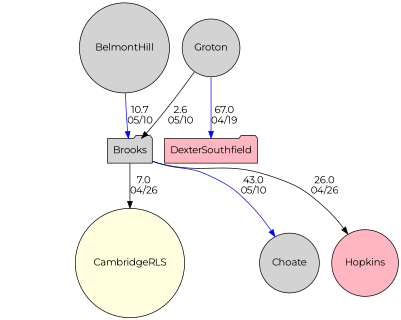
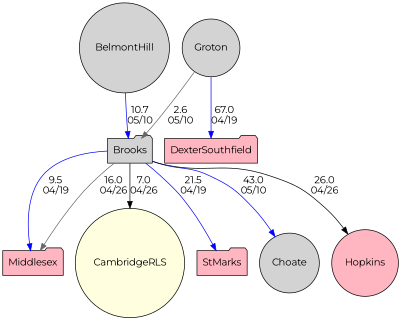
  digraph {
    fontname=Montserrat
    node [fillcolor=lightpink fontname=Montserrat shape=circle style=filled]
    edge [color=blue fontname=Montserrat random=random]
+   Middlesex [shape=folder]
    CambridgeRLS [fillcolor=lightyellow]
    DexterSouthfield [shape=folder]
+   StMarks [shape=folder]
    Brooks [fillcolor=lightgrey shape=folder]
    BelmontHill [fillcolor=lightgrey]
    Choate [fillcolor=lightgrey]
    Hopkins
    Groton [fillcolor=lightgrey]
+   Brooks -> Middlesex [label="9.5\n04/19" weight=91]
+   Brooks -> Middlesex [color=gray40 label="16.0\n04/26" weight=84]
    Brooks -> CambridgeRLS [color=black label="7.0\n04/26" weight=93]
+   Brooks -> StMarks [label="21.5\n04/19" weight=79]
    Brooks -> Choate [label="43.0\n05/10" weight=57]
    Brooks -> Hopkins [color=black label="26.0\n04/26" weight=74]
    BelmontHill -> Brooks [label="10.7\n05/10" weight=90]
    Groton -> DexterSouthfield [label="67.0\n04/19" weight=33]
-   Groton -> Brooks [color=black label="2.6\n05/10" weight=98]
+   Groton -> Brooks [color=gray40 label="2.6\n05/10" weight=98]
  }
